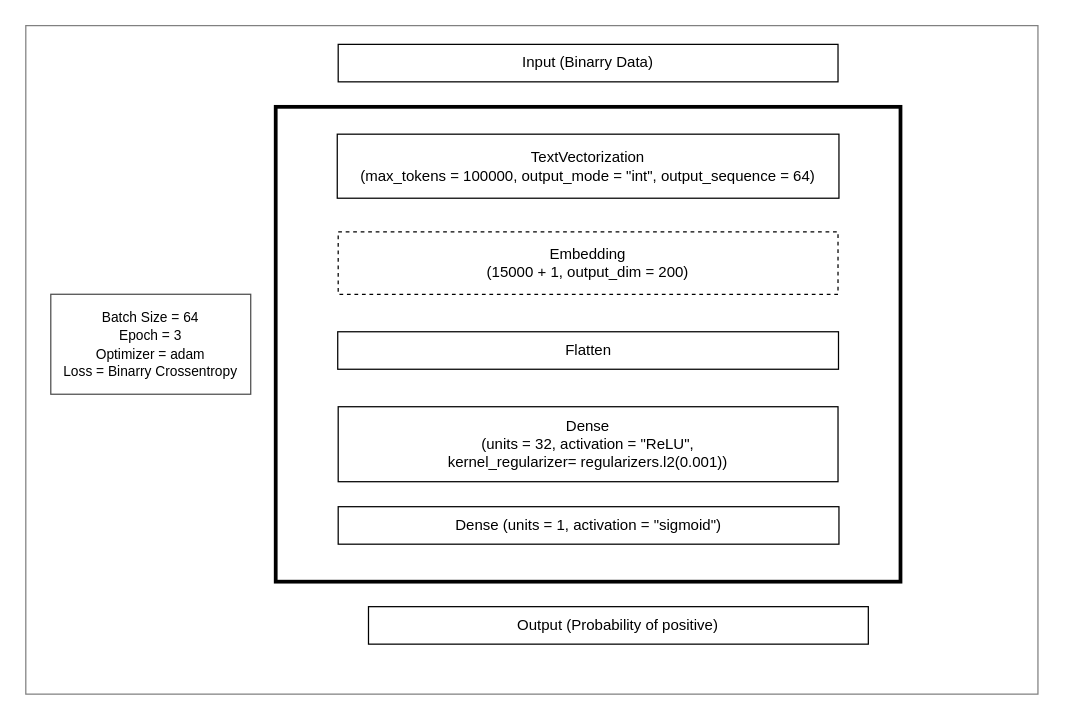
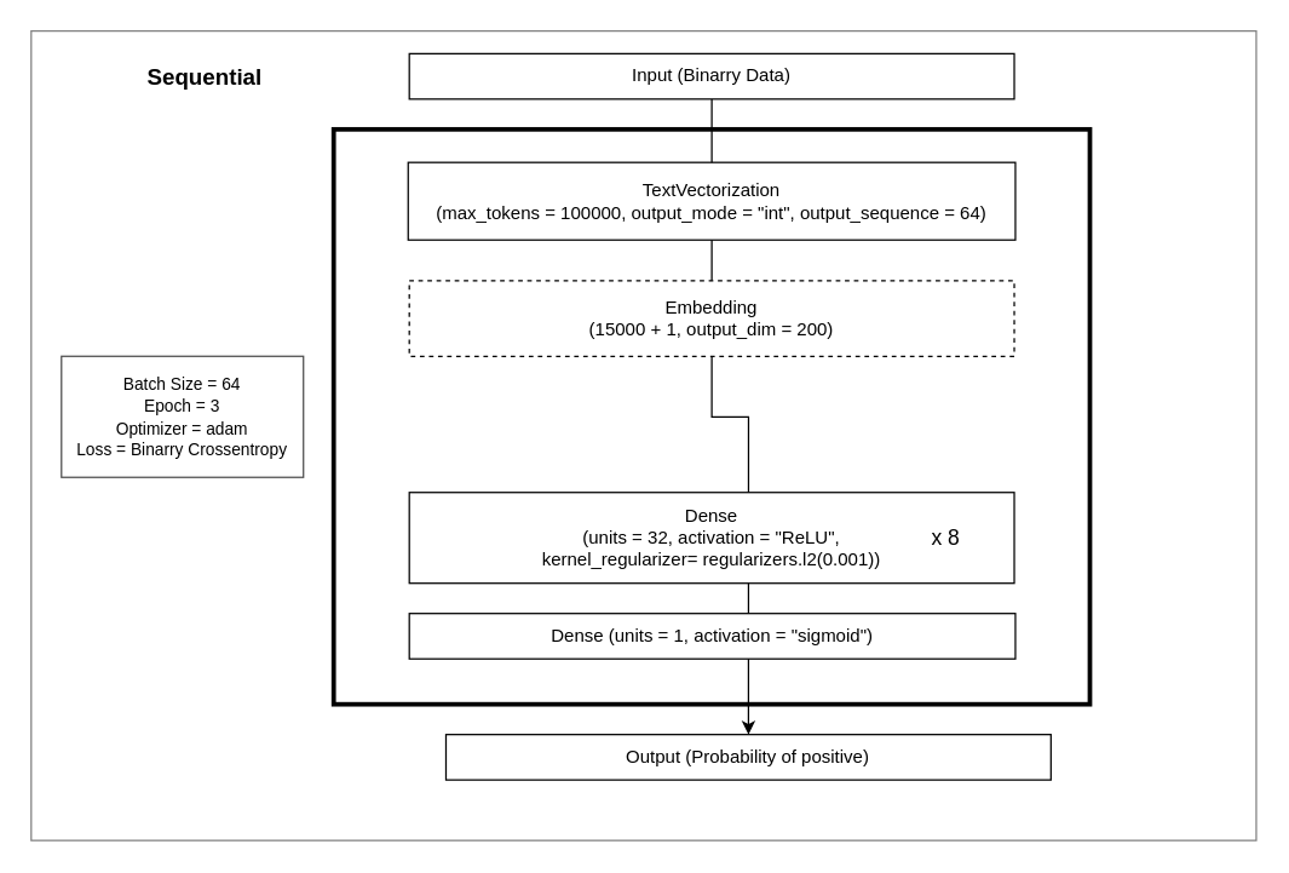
  <mxCell id="0" />
  <mxCell id="1" parent="0" />
  <mxCell id="2" value="" style="rounded=0;whiteSpace=wrap;html=1;strokeWidth=1;fillColor=none;strokeColor=#808080;" vertex="1" parent="1"><mxGeometry x="20" y="20" width="810" height="535" as="geometry" /></mxCell>
  <mxCell id="3" value="" style="rounded=0;whiteSpace=wrap;html=1;fillColor=none;strokeWidth=3;" parent="1" vertex="1"><mxGeometry x="220" y="85" width="500" height="380" as="geometry" /></mxCell>
+ <mxCell id="4" value="" style="edgeStyle=orthogonalEdgeStyle;rounded=0;orthogonalLoop=1;jettySize=auto;html=1;entryX=0.5;entryY=0;entryDx=0;entryDy=0;" edge="1" parent="1" source="5" target="6"><mxGeometry relative="1" as="geometry" /></mxCell>
  <mxCell id="5" value="Input (Binarry Data)" style="rounded=0;whiteSpace=wrap;html=1;" parent="1" vertex="1"><mxGeometry x="270" y="35" width="400" height="30" as="geometry" /></mxCell>
  <mxCell id="6" value="Output (Probability of positive)" style="rounded=0;whiteSpace=wrap;html=1;" parent="1" vertex="1"><mxGeometry x="294.25" y="485" width="400" height="30" as="geometry" /></mxCell>
  <mxCell id="7" value="TextVectorization&lt;br&gt;(max_tokens = 100000, output_mode = &quot;int&quot;, output_sequence = 64)" style="rounded=0;whiteSpace=wrap;html=1;" parent="1" vertex="1"><mxGeometry x="269.25" y="106.88" width="401.5" height="51.25" as="geometry" /></mxCell>
  <mxCell id="8" value="Embedding&lt;br&gt;(15000 + 1, output_dim = 200)" style="rounded=0;whiteSpace=wrap;html=1;dashed=1;" parent="1" vertex="1"><mxGeometry x="270" y="185" width="400" height="50" as="geometry" /></mxCell>
- <mxCell id="9" value="Flatten" style="rounded=0;whiteSpace=wrap;html=1;" parent="1" vertex="1"><mxGeometry x="269.63" y="265" width="400.75" height="30" as="geometry" /></mxCell>
  <mxCell id="10" value="Dense&lt;br&gt;(units = 32, activation = &quot;ReLU&quot;,&lt;br&gt;kernel_regularizer= regularizers.l2(0.001))" style="rounded=0;whiteSpace=wrap;html=1;" parent="1" vertex="1"><mxGeometry x="270" y="325" width="400" height="60" as="geometry" /></mxCell>
+ <mxCell id="11" value="&lt;b&gt;&lt;font style=&quot;font-size: 15px&quot;&gt;Sequential&lt;/font&gt;&lt;/b&gt;" style="text;html=1;strokeColor=none;fillColor=none;align=center;verticalAlign=middle;whiteSpace=wrap;rounded=0;" parent="1" vertex="1"><mxGeometry x="90" y="40" width="90" height="20" as="geometry" /></mxCell>
  <mxCell id="12" value="&lt;font style=&quot;font-size: 11px&quot;&gt;Batch Size = 64&lt;br&gt;Epoch = 3&lt;br&gt;Optimizer = adam&lt;br&gt;Loss = Binarry Crossentropy&lt;/font&gt;" style="text;html=1;fillColor=none;align=center;verticalAlign=middle;whiteSpace=wrap;rounded=0;strokeWidth=1;strokeColor=#4D4D4D;" parent="1" vertex="1"><mxGeometry x="40" y="235" width="160" height="80" as="geometry" /></mxCell>
+ <mxCell id="13" value="&lt;font style=&quot;font-size: 14px&quot;&gt;x 8&lt;/font&gt;" style="text;html=1;strokeColor=none;fillColor=none;align=center;verticalAlign=middle;whiteSpace=wrap;rounded=0;" vertex="1" parent="1"><mxGeometry x="610" y="345" width="30" height="20" as="geometry" /></mxCell>
  <mxCell id="14" value="Dense (units = 1, activation = &quot;sigmoid&quot;)" style="rounded=0;whiteSpace=wrap;html=1;" vertex="1" parent="1"><mxGeometry x="270" y="405" width="400.75" height="30" as="geometry" /></mxCell>
